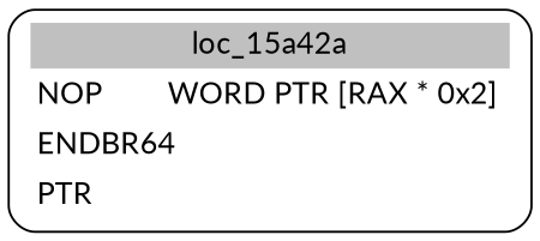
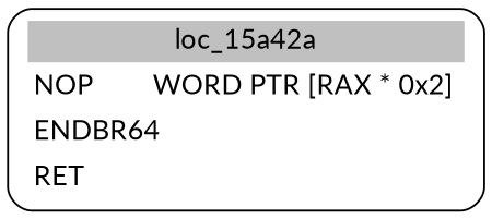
  digraph {
    fontname=Lato
-   n1 [fontname=Lato label=<<table border="0" cellborder="0" cellpadding="3"><tr><td align="center" colspan="2" bgcolor="grey">loc_15a42a</td></tr><tr><td align="left">NOP        WORD PTR [RAX * 0x2]</td></tr><tr><td align="left">ENDBR64    </td></tr><tr><td align="left">PTR        </td></tr></table>> shape=Mrecord]
+   n1 [fontname=Lato label=<<table border="0" cellborder="0" cellpadding="3"><tr><td align="center" colspan="2" bgcolor="grey">loc_15a42a</td></tr><tr><td align="left">NOP        WORD PTR [RAX * 0x2]</td></tr><tr><td align="left">ENDBR64    </td></tr><tr><td align="left">RET        </td></tr></table>> shape=Mrecord]
  }
